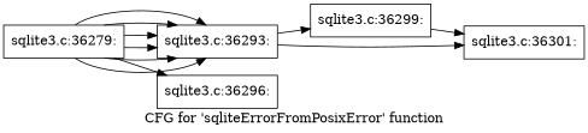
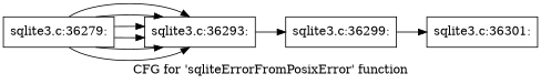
  digraph {
    label="CFG for 'sqliteErrorFromPosixError' function"
    rankdir=LR
    node [shape=record]
    n1 [label="{sqlite3.c:36279:}"]
    n2 [label="{sqlite3.c:36293:}"]
-   n3 [label="{sqlite3.c:36296:}"]
    n4 [label="{sqlite3.c:36299:}"]
    n5 [label="{sqlite3.c:36301:}"]
    n1 -> n2
    n1 -> n2
    n1 -> n2
    n1 -> n2
    n1 -> n2
    n1 -> n2
-   n1 -> n3
    n2 -> n4
-   n2 -> n5
    n4 -> n5
  }
